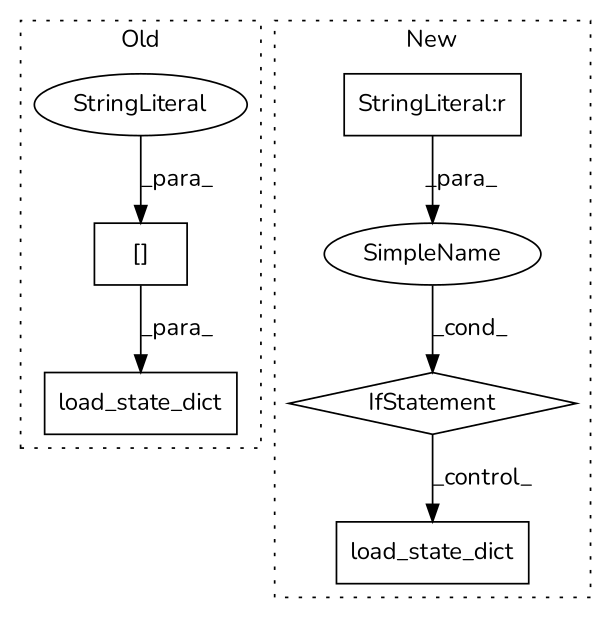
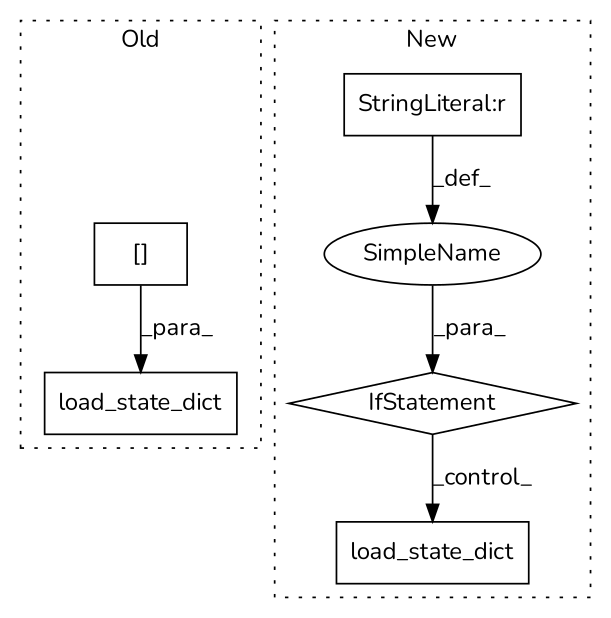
  digraph {
    fontname=Nunito
    node [a=32 fontname=Nunito l="16,1" shape=box]
    edge [fontname=Nunito]
    n1 [a=2 l="6,1" label="[]" s="2789,2807"]
-   n2 [a=45 l=12 label=StringLiteral s=2795 shape=ellipse]
    n3 [label=load_state_dict s="2773,2808"]
    n4 [label=load_state_dict s="2838,2910"]
    n5 [a=25 l="4,2" label=IfStatement s="2774,2818" shape=diamond]
    n6 [a=42 label=SimpleName shape=ellipse l=""]
    n7 [a=27 l=4 label="StringLiteral:r" s=2810]
    subgraph cluster_1 {
      label=Old
      style=dotted
      n1
-     n2
      n3
    }
    subgraph cluster_2 {
      label=New
      style=dotted
      n4
      n5
      n6
      n7
    }
    n1 -> n3 [label=_para_]
-   n2 -> n1 [label=_para_]
    n5 -> n4 [label=_control_]
-   n6 -> n5 [label=_cond_]
-   n7 -> n6 [label=_para_]
+   n6 -> n5 [label=_para_]
+   n7 -> n6 [label=_def_]
  }
